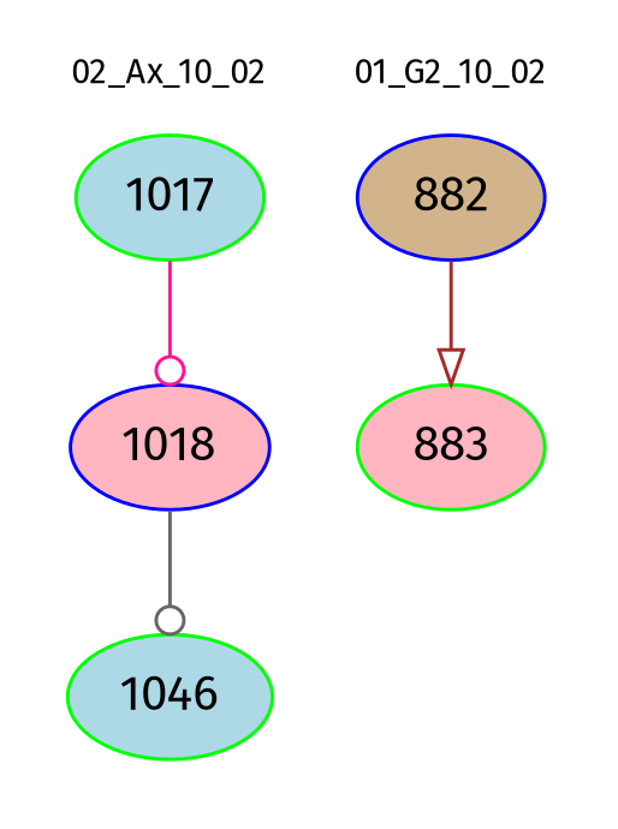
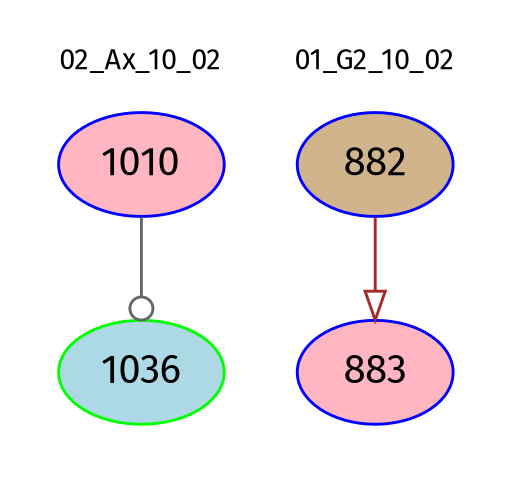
  digraph {
    fontname="Fira Sans"
    node [color=green fillcolor=lightblue fontname="Fira Sans" style=filled]
    edge [arrowhead=odot fontname="Fira Sans"]
-   n1 [label=1017]
-   n2 [color=blue fillcolor=lightpink label=1018]
-   n3 [label=1046]
+   n2 [color=blue fillcolor=lightpink label=1010]
+   n3 [label=1036]
    n4 [color=blue fillcolor=tan label=882]
-   n5 [fillcolor=lightpink label=883]
+   n5 [color=blue fillcolor=lightpink label=883]
    subgraph cluster_1 {
      color=white
      fontsize=10
      label="02_Ax_10_02"
-     n1
      n2
      n3
    }
    subgraph cluster_2 {
      color=white
      fontsize=10
      label="01_G2_10_02"
      n4
      n5
    }
-   n1 -> n2 [color=deeppink]
    n2 -> n3 [color=gray40]
    n4 -> n5 [arrowhead=onormal color=brown]
  }
